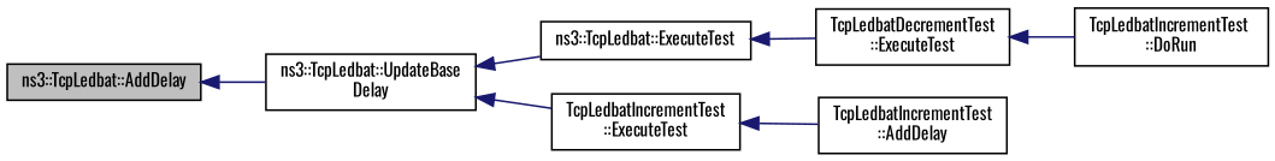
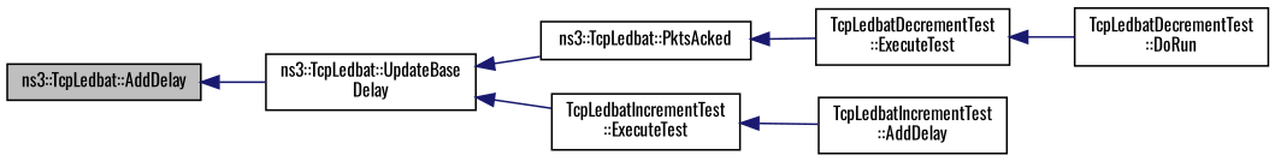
  digraph {
    fontname=Oswald
    rankdir=LR
    node [color=black fillcolor=white fontname=Oswald fontsize=10 shape=record style=filled]
    edge [color=midnightblue dir=back fontname=Oswald fontsize=10 labelfontname=Helvetica labelfontsize=10 style=solid]
    n1 [fillcolor=grey75 fontcolor=black height=0.2 label="ns3::TcpLedbat::AddDelay" width=0.4]
    n2 [height=0.2 label="ns3::TcpLedbat::UpdateBase\lDelay" width=0.4]
-   n3 [height=0.2 label="ns3::TcpLedbat::ExecuteTest" width=0.4]
+   n3 [height=0.2 label="ns3::TcpLedbat::PktsAcked" width=0.4]
    n4 [height=0.2 label="TcpLedbatIncrementTest\l::ExecuteTest" width=0.4]
    n5 [height=0.2 label="TcpLedbatDecrementTest\l::ExecuteTest" width=0.4]
    n6 [height=0.2 label="TcpLedbatIncrementTest\l::AddDelay" width=0.4]
-   n7 [height=0.2 label="TcpLedbatIncrementTest\l::DoRun" width=0.4]
+   n7 [height=0.2 label="TcpLedbatDecrementTest\l::DoRun" width=0.4]
    n1 -> n2
    n2 -> n3
    n2 -> n4
    n3 -> n5
    n4 -> n6
    n5 -> n7
  }
